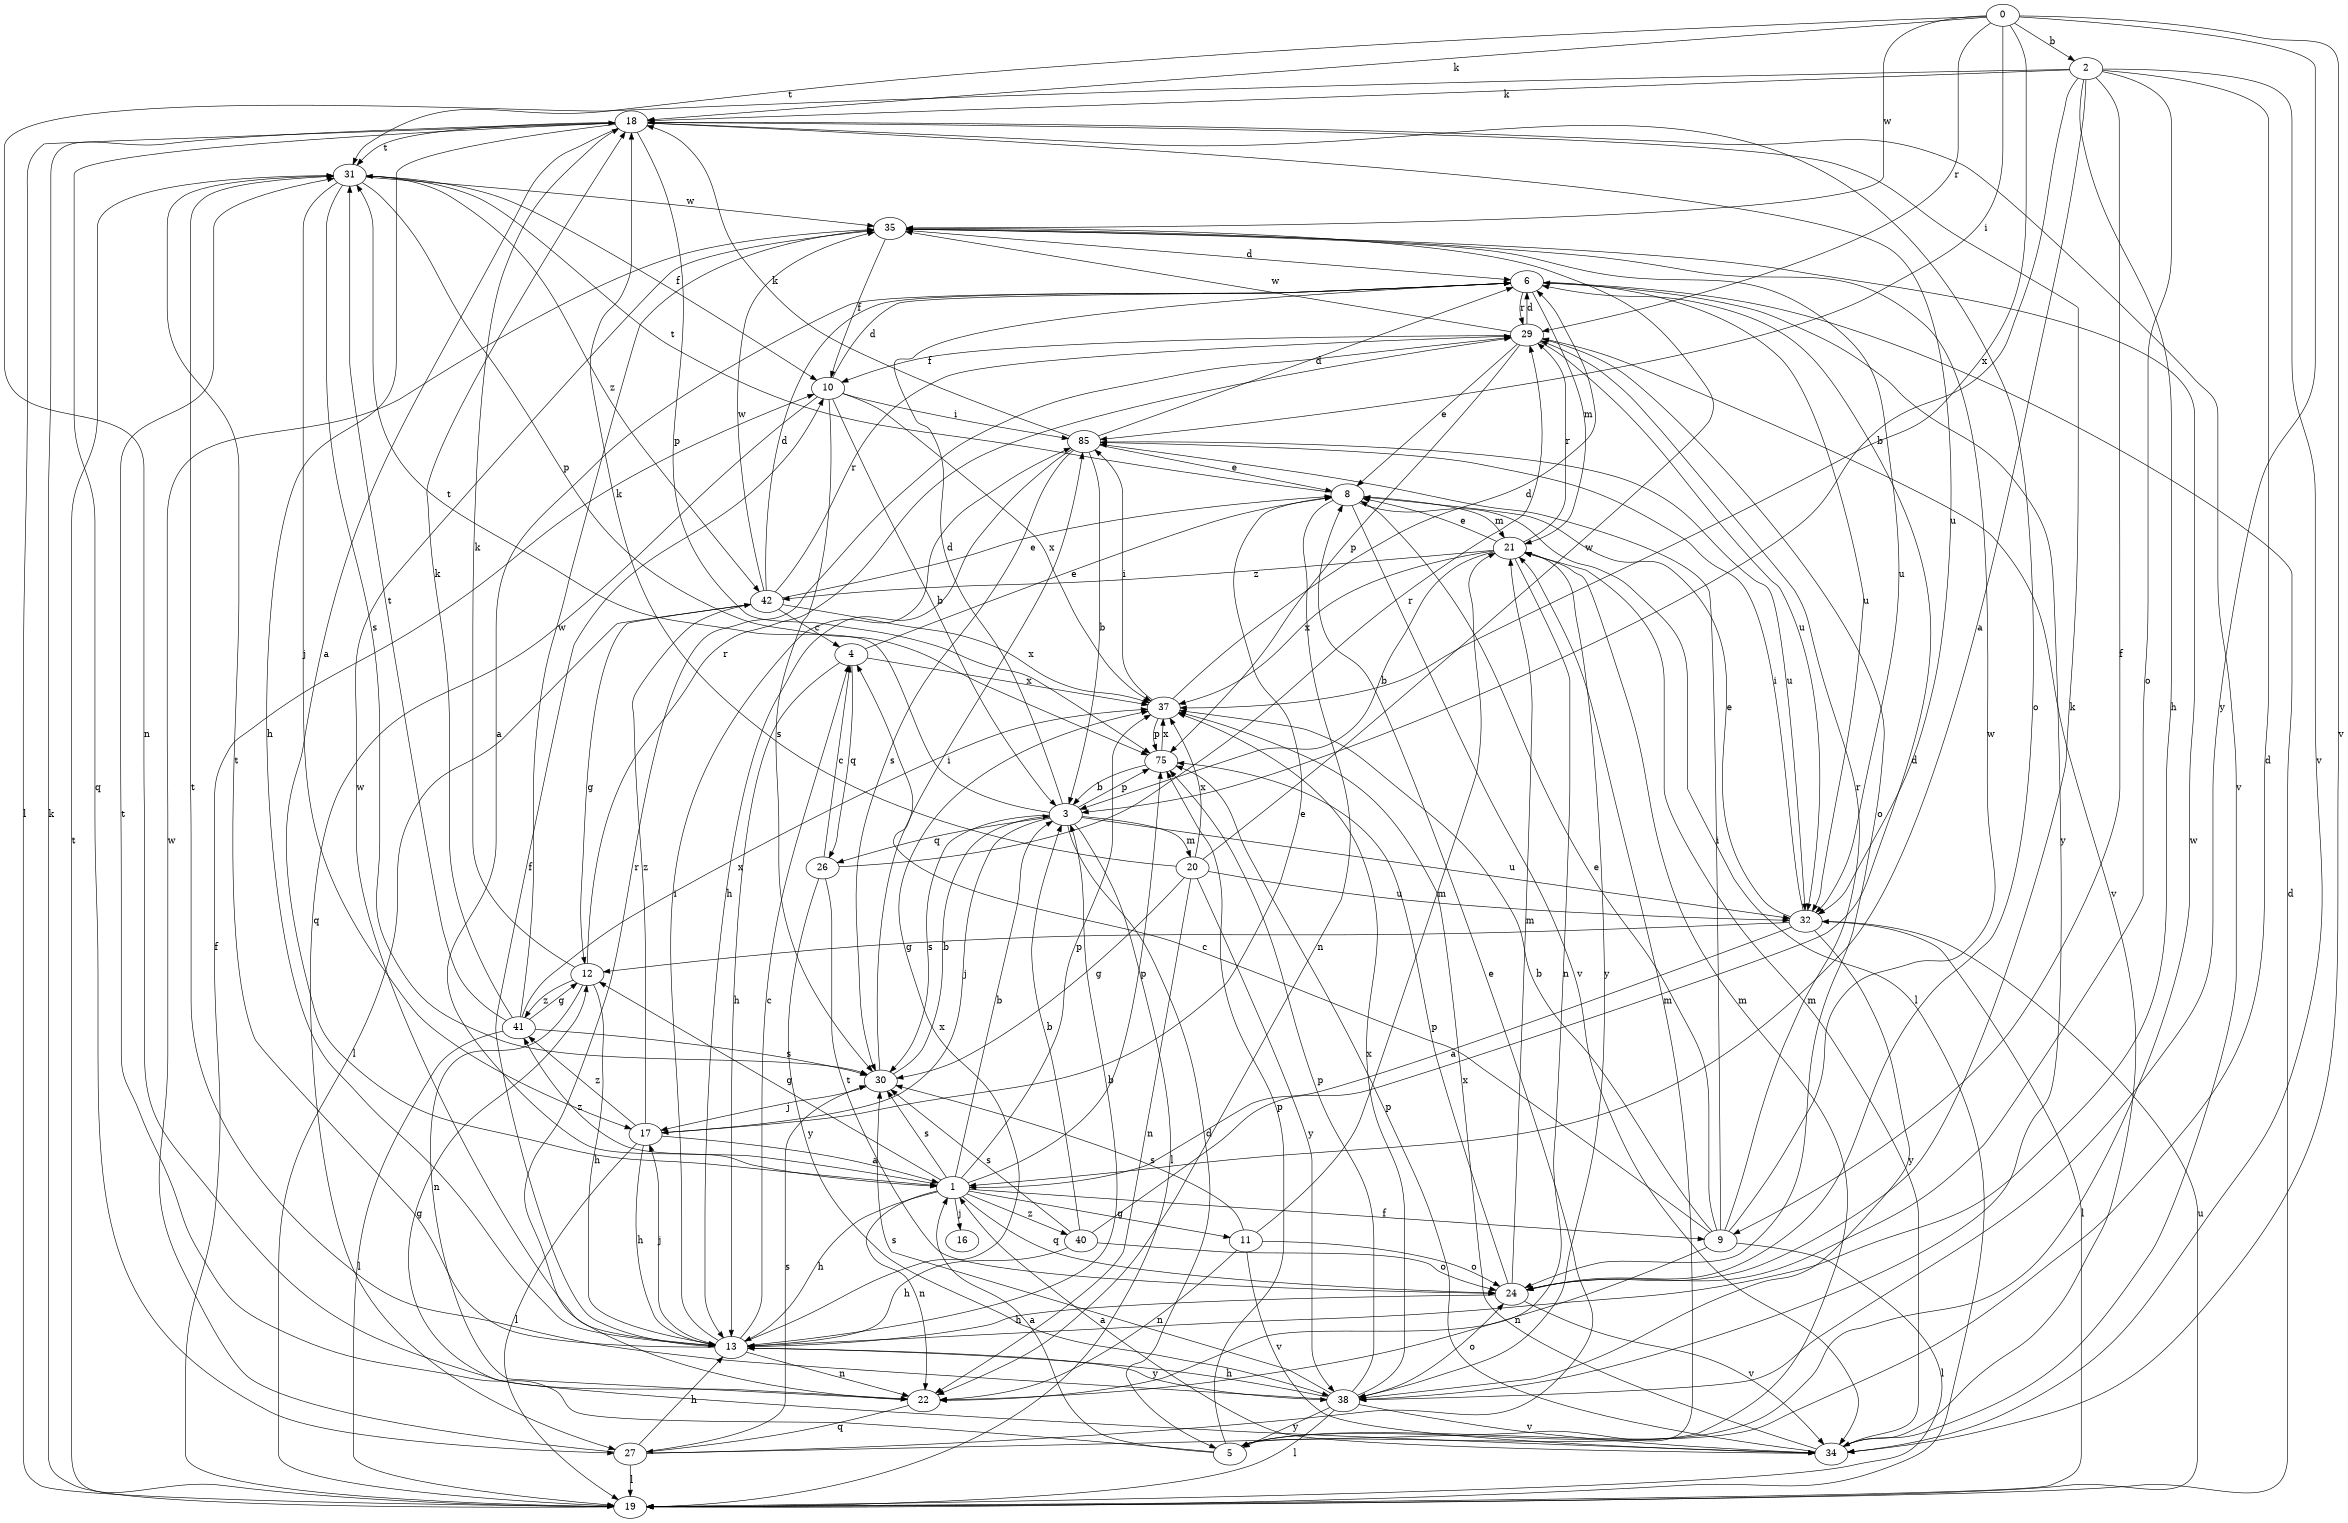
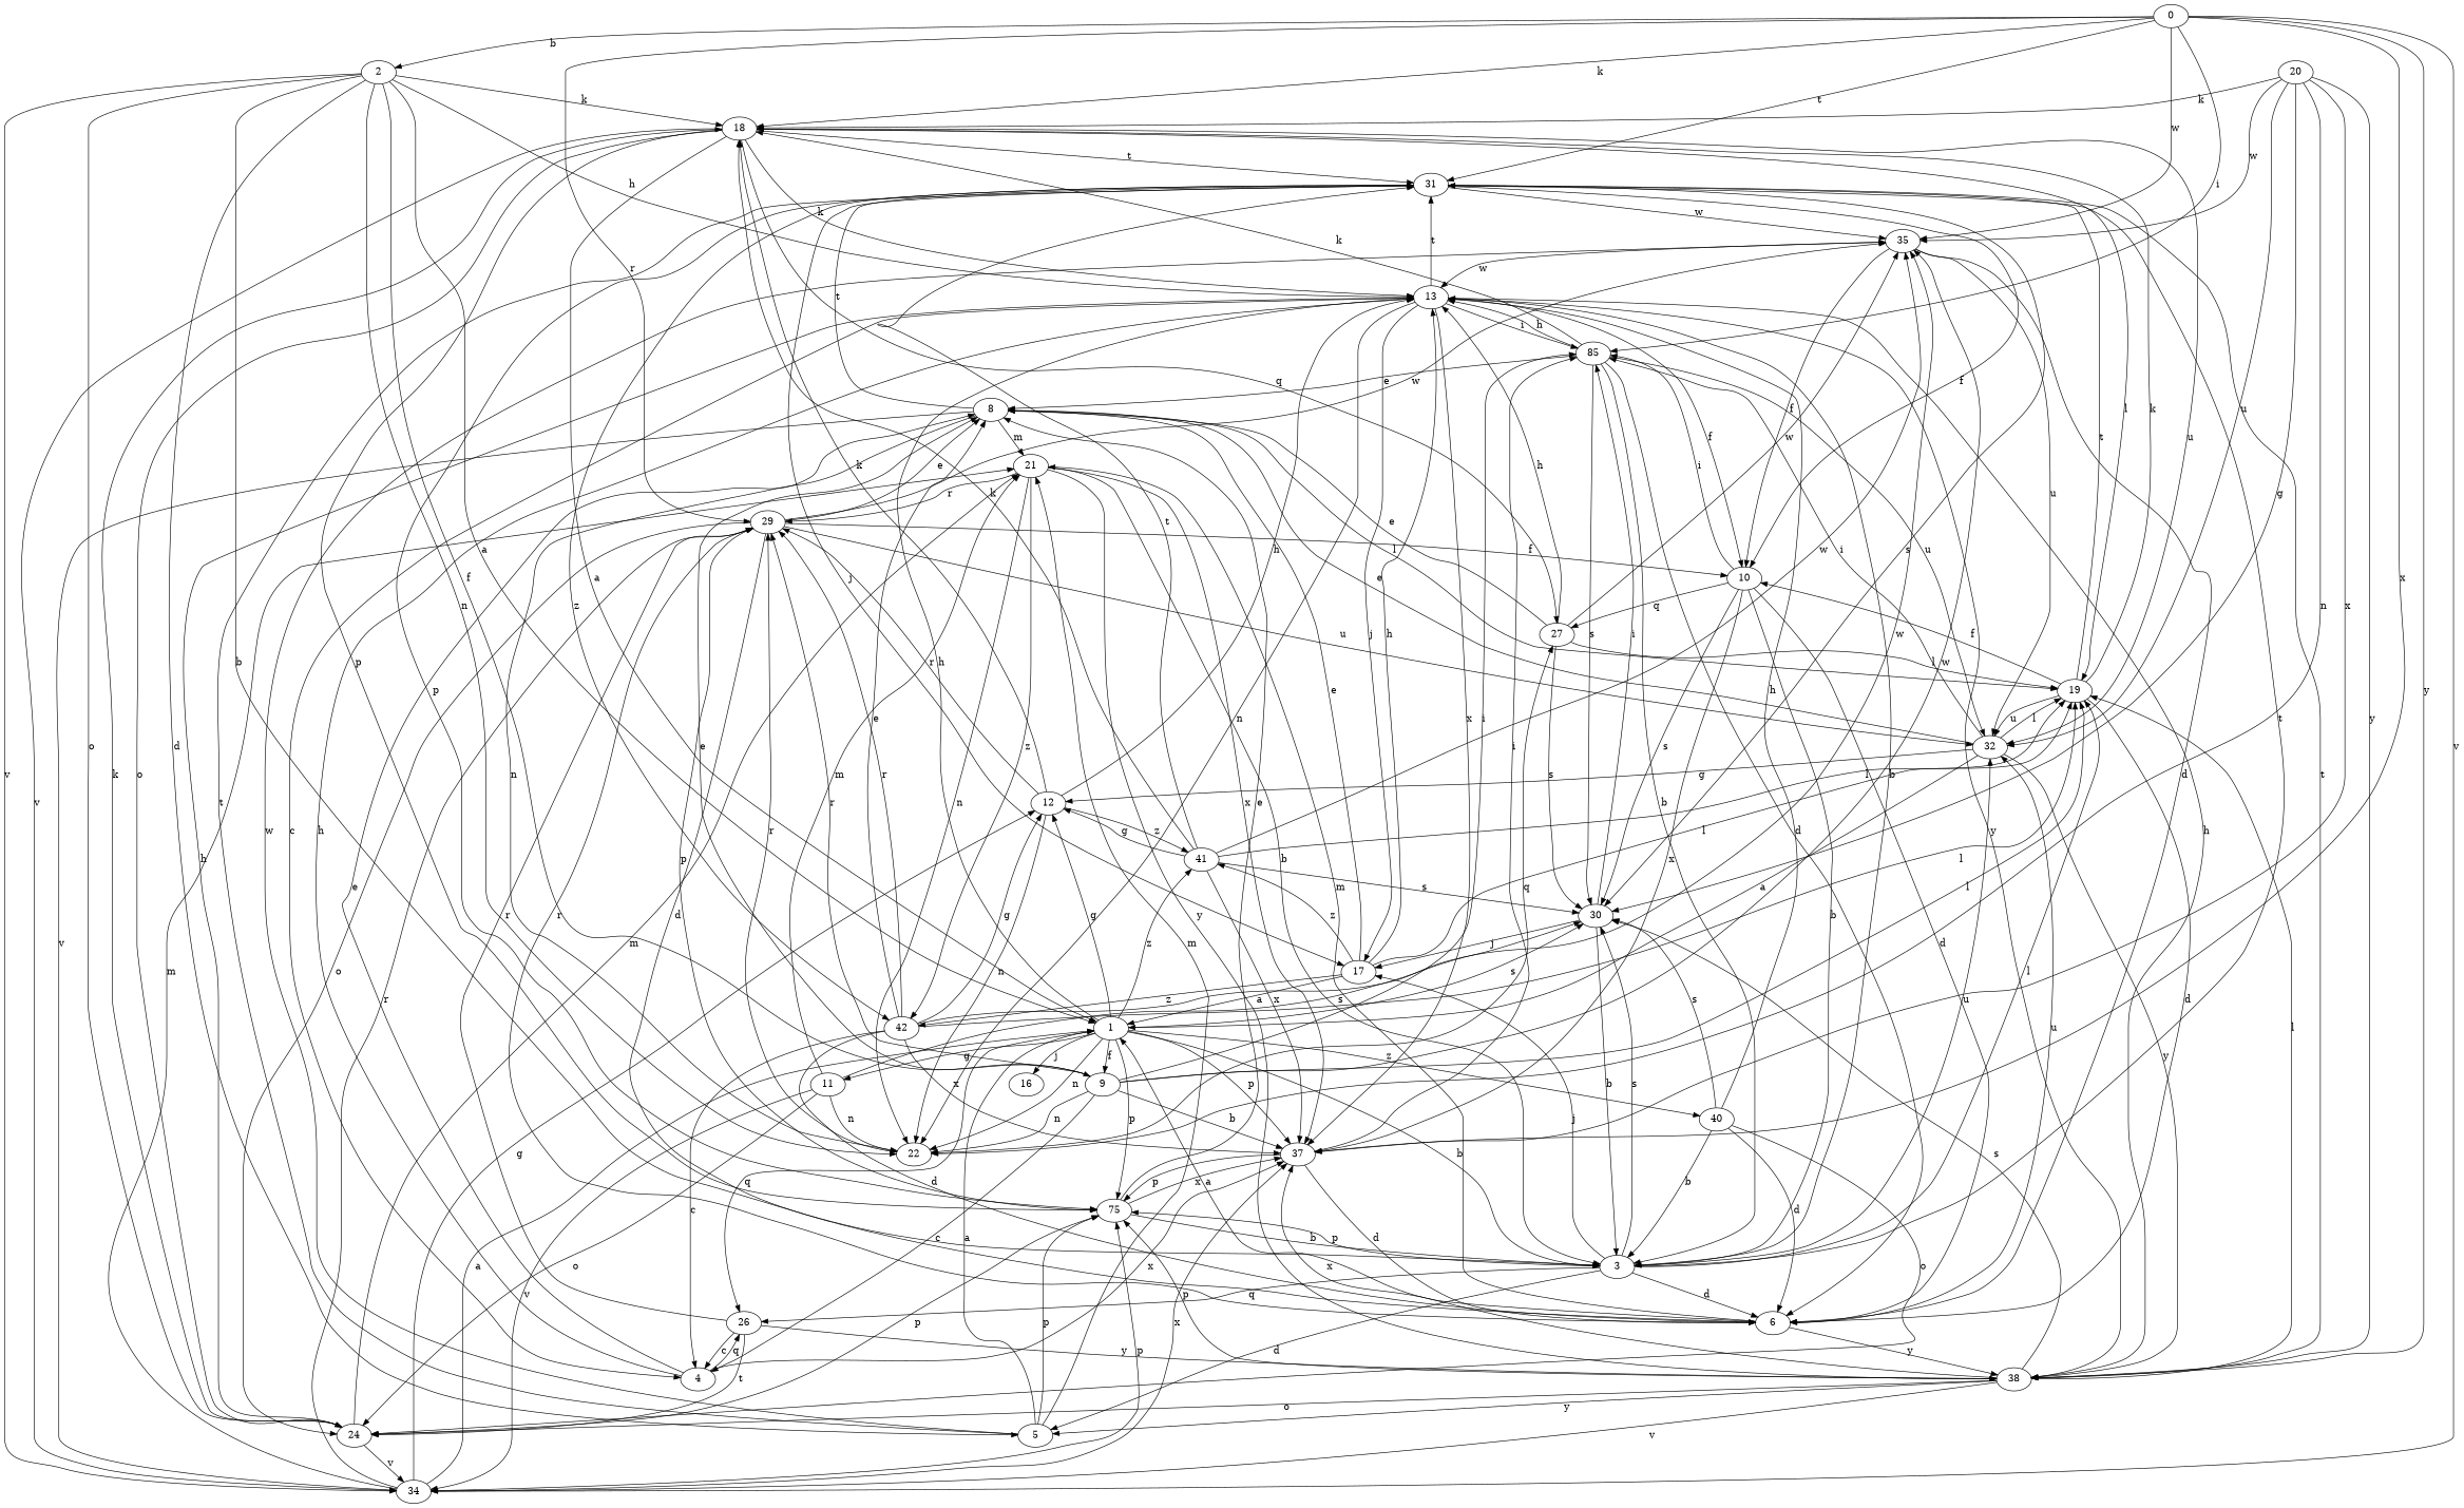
  strict digraph {
    0
    2
    n3 [label=85]
    18
    29
    31
    34
    35
    37
    38
    1
    3
    9
    13
    22
    5
    24
    30
    6
    32
    8
    n22 [label=75]
    19
    27
    10
    17
    42
    12
    21
    11
    16
    26
    40
    41
    20
    4
    0 -> 2 [label=b]
    0 -> n3 [label=i]
    0 -> 18 [label=k]
    0 -> 29 [label=r]
    0 -> 31 [label=t]
    0 -> 34 [label=v]
    0 -> 35 [label=w]
    0 -> 37 [label=x]
    0 -> 38 [label=y]
    2 -> 18 [label=k]
    2 -> 34 [label=v]
    2 -> 1 [label=a]
    2 -> 3 [label=b]
    2 -> 9 [label=f]
    2 -> 13 [label=h]
    2 -> 22 [label=n]
    2 -> 5 [label=d]
    2 -> 24 [label=o]
    n3 -> 18 [label=k]
    n3 -> 3 [label=b]
    n3 -> 13 [label=h]
    n3 -> 30 [label=s]
    n3 -> 6 [label=d]
    n3 -> 32 [label=u]
    n3 -> 8 [label=e]
    18 -> 31 [label=t]
    18 -> 34 [label=v]
    18 -> 1 [label=a]
-   18 -> 13 [label=h]
+   18 -> 13 [label=k]
    18 -> 24 [label=o]
    18 -> 32 [label=u]
    18 -> n22 [label=p]
    18 -> 19 [label=l]
    18 -> 27 [label=q]
    29 -> 35 [label=w]
    29 -> 24 [label=o]
    29 -> 6 [label=d]
    29 -> 32 [label=u]
    29 -> 8 [label=e]
    29 -> n22 [label=p]
    29 -> 10 [label=f]
    31 -> 35 [label=w]
    31 -> 30 [label=s]
    31 -> n22 [label=p]
    31 -> 10 [label=f]
    31 -> 17 [label=j]
    31 -> 42 [label=z]
-   34 -> 29 [label=v]
+   34 -> 29 [label=r]
    34 -> 37 [label=x]
    34 -> 1 [label=a]
    34 -> n22 [label=p]
    34 -> 12 [label=g]
    34 -> 21 [label=m]
    35 -> 6 [label=d]
    35 -> 32 [label=u]
    35 -> 10 [label=f]
    37 -> n3 [label=i]
    37 -> 6 [label=d]
    37 -> n22 [label=p]
    38 -> 31 [label=t]
    38 -> 34 [label=v]
    38 -> 37 [label=x]
    38 -> 13 [label=h]
    38 -> 5 [label=y]
    38 -> 24 [label=o]
    38 -> 30 [label=s]
    38 -> n22 [label=p]
    38 -> 19 [label=l]
    1 -> 37 [label=p]
    1 -> 3 [label=b]
    1 -> 9 [label=f]
    1 -> 13 [label=h]
    1 -> 22 [label=n]
    1 -> 30 [label=s]
    1 -> n22 [label=p]
    1 -> 12 [label=g]
    1 -> 11 [label=g]
    1 -> 16 [label=j]
-   1 -> 24 [label=q]
+   1 -> 26 [label=q]
    1 -> 40 [label=z]
    1 -> 41 [label=z]
    3 -> 31 [label=t]
    3 -> 5 [label=d]
    3 -> 30 [label=s]
    3 -> 6 [label=d]
    3 -> 32 [label=u]
    3 -> n22 [label=p]
    3 -> 19 [label=l]
    3 -> 17 [label=j]
    3 -> 26 [label=q]
-   3 -> 20 [label=m]
    9 -> n3 [label=i]
    9 -> 29 [label=r]
    9 -> 35 [label=w]
    9 -> 37 [label=b]
    9 -> 22 [label=n]
    9 -> 8 [label=e]
    9 -> 19 [label=l]
    9 -> 4 [label=c]
    13 -> n3 [label=i]
    13 -> 31 [label=t]
-   13 -> 35 [label=w]
+   35 -> 13 [label=w]
    13 -> 37 [label=x]
    13 -> 38 [label=y]
    13 -> 3 [label=b]
    13 -> 22 [label=n]
    13 -> 10 [label=f]
    13 -> 17 [label=j]
    13 -> 4 [label=c]
    22 -> 29 [label=r]
    22 -> 27 [label=q]
    5 -> 31 [label=t]
    5 -> 35 [label=w]
    5 -> 1 [label=a]
    5 -> n22 [label=p]
    5 -> 21 [label=m]
    24 -> 18 [label=k]
    24 -> 34 [label=v]
    24 -> 13 [label=h]
    24 -> n22 [label=p]
    24 -> 21 [label=m]
    30 -> n3 [label=i]
    30 -> 3 [label=b]
    30 -> 17 [label=j]
    6 -> 29 [label=r]
    6 -> 38 [label=y]
    6 -> 1 [label=a]
    6 -> 32 [label=u]
    6 -> 21 [label=m]
    32 -> n3 [label=i]
    32 -> 38 [label=y]
    32 -> 1 [label=a]
    32 -> 8 [label=e]
    32 -> 19 [label=l]
    32 -> 12 [label=g]
    8 -> 31 [label=t]
    8 -> 34 [label=v]
    8 -> 22 [label=n]
    8 -> 19 [label=l]
    8 -> 21 [label=m]
    n22 -> 37 [label=x]
    n22 -> 3 [label=b]
    19 -> 18 [label=k]
    19 -> 31 [label=t]
    19 -> 6 [label=d]
    19 -> 32 [label=u]
    19 -> 10 [label=f]
    27 -> 35 [label=w]
    27 -> 13 [label=h]
    27 -> 30 [label=s]
    27 -> 8 [label=e]
    27 -> 19 [label=l]
-   27 -> 21 [label=m]
    10 -> n3 [label=i]
    10 -> 37 [label=x]
    10 -> 3 [label=b]
    10 -> 30 [label=s]
    10 -> 6 [label=d]
    10 -> 27 [label=q]
    17 -> 1 [label=a]
    17 -> 13 [label=h]
    17 -> 8 [label=e]
    17 -> 19 [label=l]
    17 -> 42 [label=z]
    17 -> 41 [label=z]
    42 -> 29 [label=r]
    42 -> 35 [label=w]
    42 -> 37 [label=x]
    42 -> 6 [label=d]
    42 -> 8 [label=e]
    42 -> 19 [label=l]
    42 -> 12 [label=g]
    42 -> 4 [label=c]
    12 -> 18 [label=k]
    12 -> 29 [label=r]
    12 -> 13 [label=h]
    12 -> 22 [label=n]
    12 -> 41 [label=z]
    21 -> 29 [label=r]
    21 -> 37 [label=x]
    21 -> 38 [label=y]
    21 -> 3 [label=b]
    21 -> 22 [label=n]
-   21 -> 8 [label=e]
+   n22 -> 8 [label=e]
    21 -> 42 [label=z]
    11 -> 34 [label=v]
    11 -> 22 [label=n]
    11 -> 24 [label=o]
    11 -> 30 [label=s]
    11 -> 21 [label=m]
    26 -> 29 [label=r]
    26 -> 38 [label=y]
    26 -> 24 [label=t]
    26 -> 4 [label=c]
    40 -> 3 [label=b]
    40 -> 13 [label=h]
    40 -> 24 [label=o]
    40 -> 30 [label=s]
    40 -> 6 [label=d]
    41 -> 18 [label=k]
    41 -> 31 [label=t]
    41 -> 35 [label=w]
    41 -> 37 [label=x]
    41 -> 30 [label=s]
    41 -> 19 [label=l]
    41 -> 12 [label=g]
    20 -> 18 [label=k]
    20 -> 35 [label=w]
    20 -> 37 [label=x]
    20 -> 38 [label=y]
    20 -> 22 [label=n]
    20 -> 30 [label=g]
    20 -> 32 [label=u]
    4 -> 37 [label=x]
    4 -> 13 [label=h]
    4 -> 8 [label=e]
    4 -> 26 [label=q]
  }
